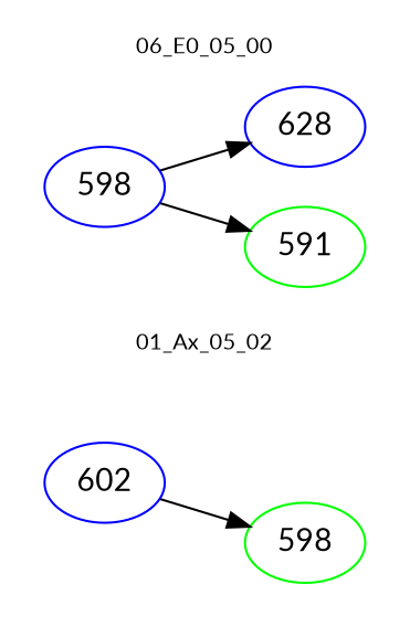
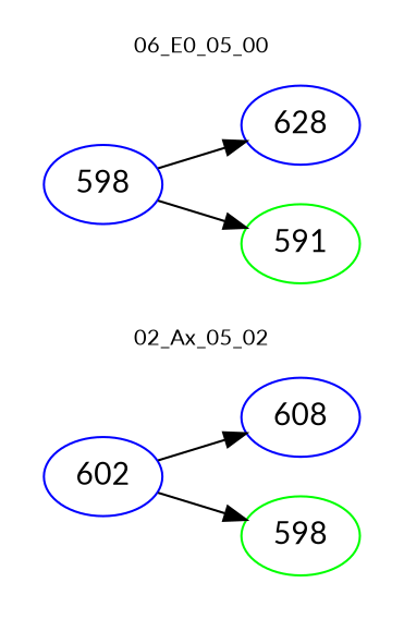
  digraph {
    fontname=Lato
    rankdir=LR
    node [color=blue fontname=Lato]
    edge [color=black fontname=Lato]
    n1 [label=602]
    n2 [color=green label=598]
+   n3 [label=608]
    n4 [label=598]
    n5 [color=green label=591]
    n6 [label=628]
    subgraph cluster_1 {
      color=white
      fontsize=10
-     label="01_Ax_05_02"
+     label="02_Ax_05_02"
      n1
      n2
+     n3
    }
    subgraph cluster_2 {
      color=white
      fontsize=10
      label="06_E0_05_00"
      n4
      n5
      n6
    }
    n1 -> n2
+   n1 -> n3
    n4 -> n5
    n4 -> n6
  }
